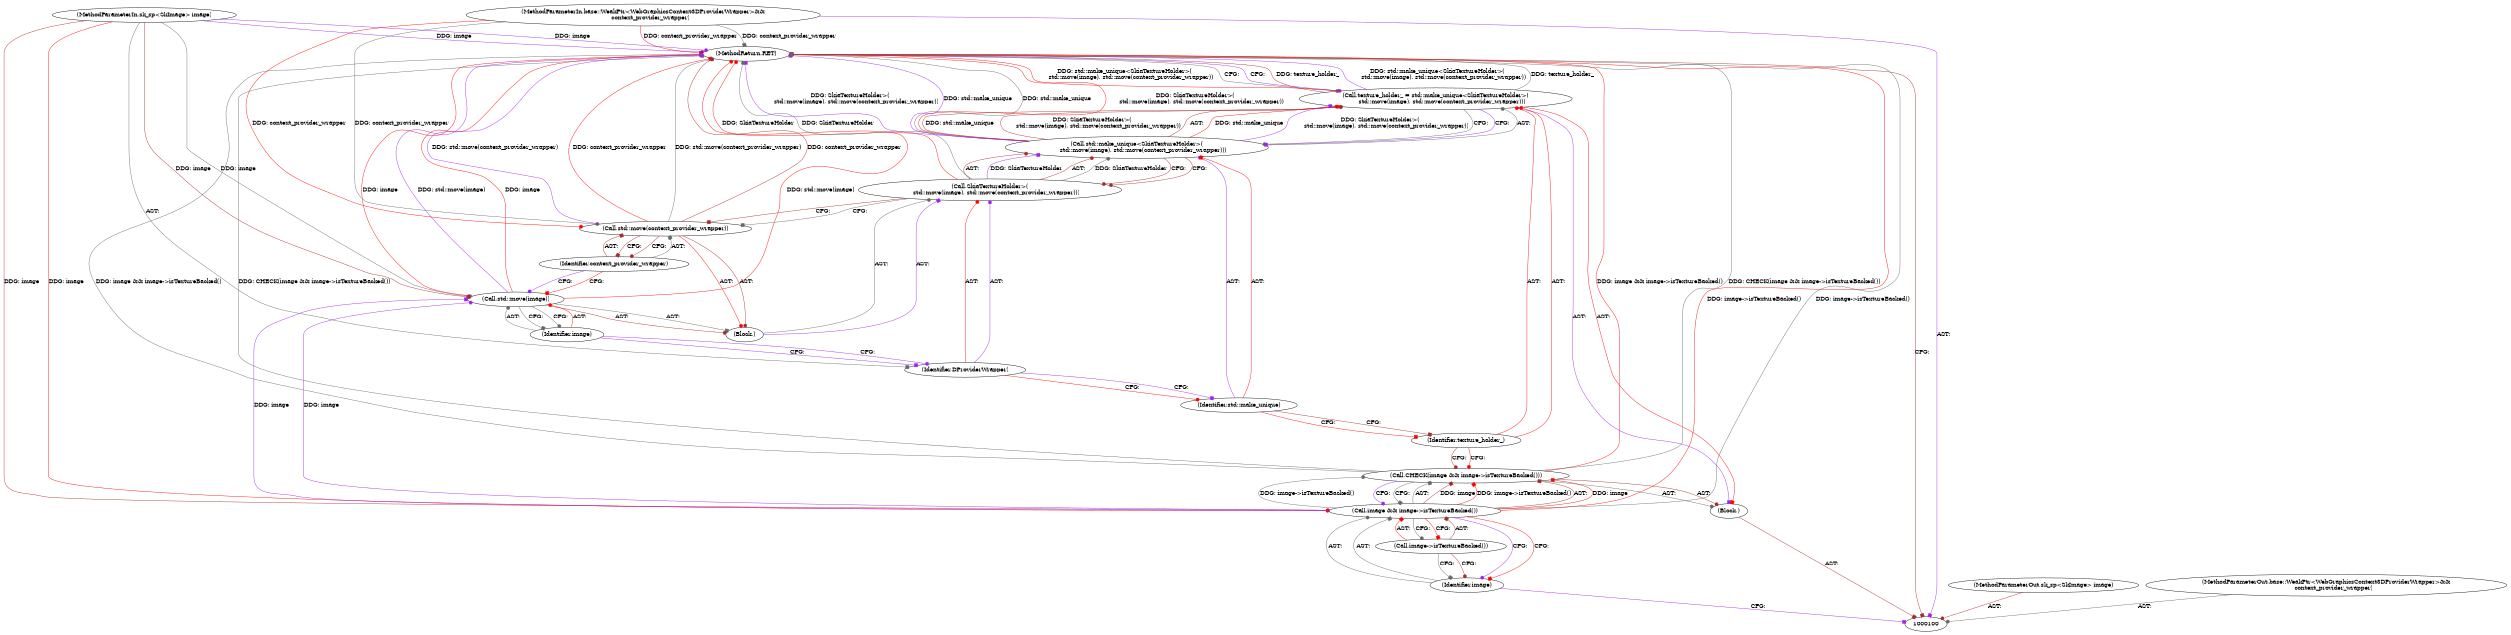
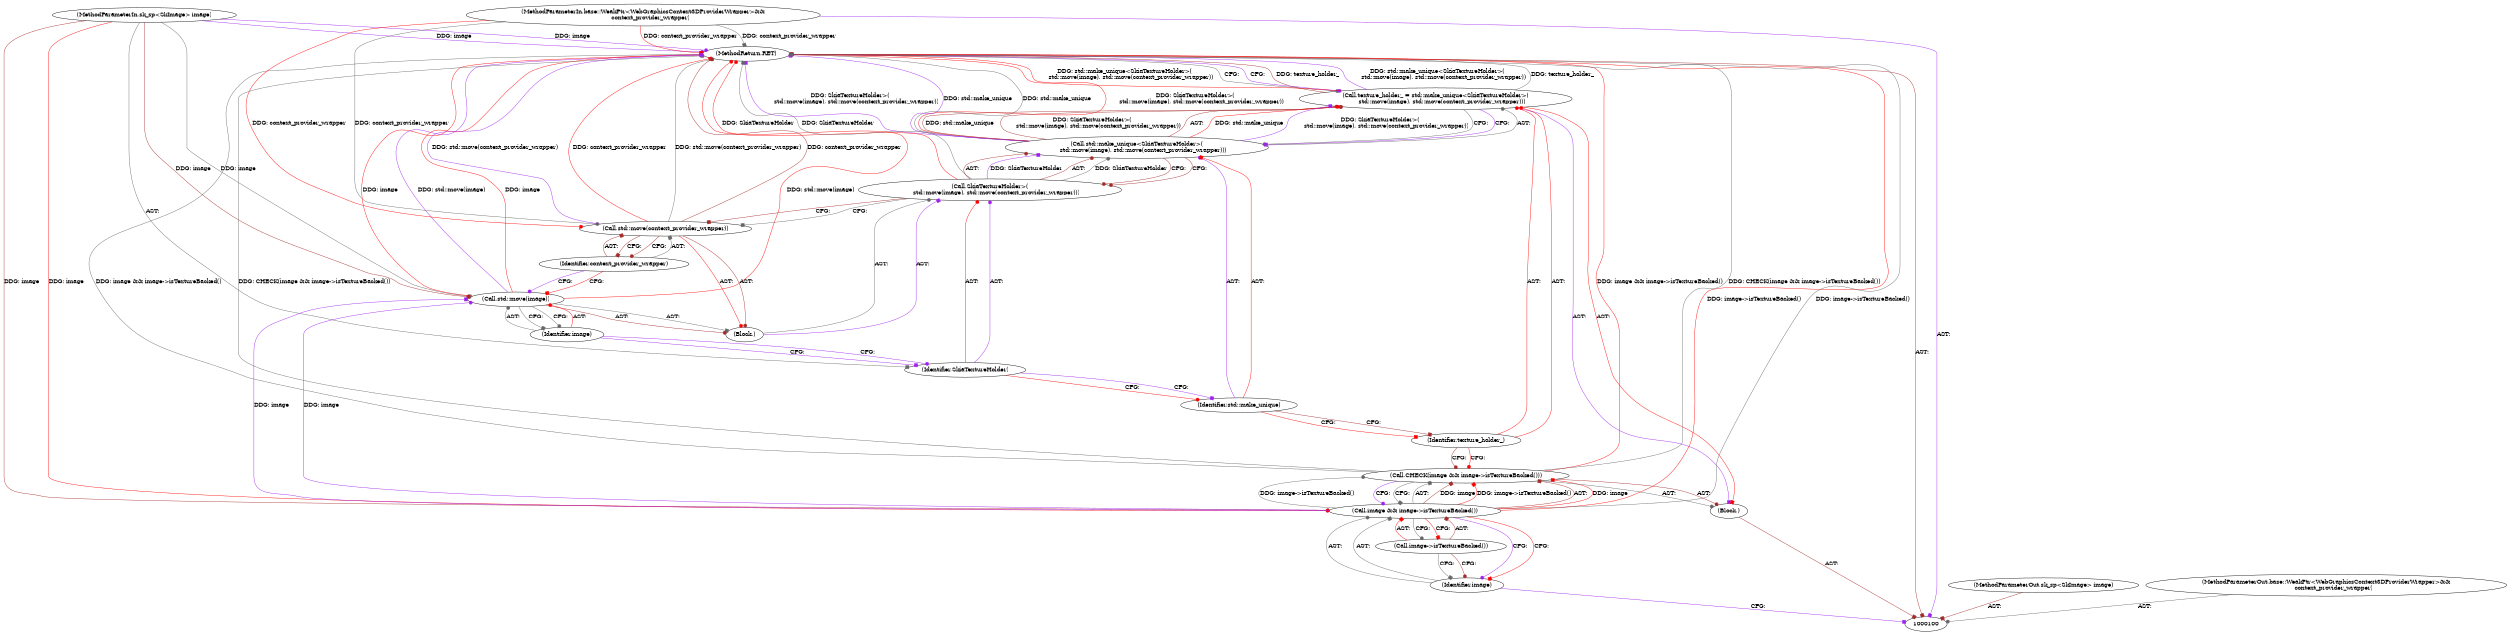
  digraph {
    edge [arrowhead=dot color=gray40]
    n1 [label="(MethodReturn,RET)"]
    n2 [label="(Call,texture_holder_ = std::make_unique<SkiaTextureHolder>(\n       std::move(image), std::move(context_provider_wrapper)))"]
    1000100
    n4 [label="(Block,)"]
    n5 [label="(Call,std::make_unique<SkiaTextureHolder>(\n       std::move(image), std::move(context_provider_wrapper)))"]
    n6 [label="(MethodParameterIn,sk_sp<SkImage> image)"]
    n7 [label="(Call,image && image->isTextureBacked())"]
    n8 [label="(Call,std::move(image))"]
-   n9 [label="(Identifier,DProviderWrapper)"]
+   n9 [label="(Identifier,SkiaTextureHolder)"]
    n10 [label="(Call,image->isTextureBacked())"]
    n11 [label="(Identifier,image)"]
    n12 [label="(Call,CHECK(image && image->isTextureBacked()))"]
    n13 [label="(Identifier,image)"]
    n14 [label="(Block,)"]
    n15 [label="(MethodParameterOut,sk_sp<SkImage> image)"]
    n16 [label="(MethodParameterIn,base::WeakPtr<WebGraphicsContext3DProviderWrapper>&&\n        context_provider_wrapper)"]
    n17 [label="(Call,std::move(context_provider_wrapper))"]
    n18 [label="(Identifier,context_provider_wrapper)"]
    n19 [label="(MethodParameterOut,base::WeakPtr<WebGraphicsContext3DProviderWrapper>&&\n        context_provider_wrapper)"]
    n20 [label="(Call,SkiaTextureHolder>(\n       std::move(image), std::move(context_provider_wrapper)))"]
    n21 [label="(Identifier,std::make_unique)"]
    n22 [label="(Identifier,texture_holder_)"]
    n1 -> n2 [label="CFG: "]
    n1 -> n2 [color=purple label="CFG: "]
-   n1 -> 1000100 [arrowhead=box color=brown label="CFG: "]
+   n1 -> 1000100 [arrowhead=box color=brown label="AST: "]
    n2 -> n1 [color=brown label="DDG: texture_holder_"]
    n2 -> n1 [color=purple label="DDG: std::make_unique<SkiaTextureHolder>(\n       std::move(image), std::move(context_provider_wrapper))"]
    n2 -> n1 [arrowhead=box label="DDG: texture_holder_"]
    n2 -> n1 [arrowhead=box color=red label="DDG: std::make_unique<SkiaTextureHolder>(\n       std::move(image), std::move(context_provider_wrapper))"]
    n2 -> n4 [arrowhead=box color=purple label="AST: "]
    n2 -> n4 [arrowhead=box color=red label="AST: "]
    n2 -> n5 [label="CFG: "]
    n2 -> n5 [arrowhead=box color=purple label="CFG: "]
    n4 -> 1000100 [arrowhead=box color=brown label="AST: "]
    n5 -> n1 [color=red label="DDG: SkiaTextureHolder>(\n       std::move(image), std::move(context_provider_wrapper))"]
    n5 -> n1 [label="DDG: std::make_unique"]
    n5 -> n1 [arrowhead=box color=purple label="DDG: SkiaTextureHolder>(\n       std::move(image), std::move(context_provider_wrapper))"]
    n5 -> n1 [arrowhead=box color=purple label="DDG: std::make_unique"]
    n5 -> n2 [label="AST: "]
    n5 -> n2 [color=brown label="DDG: std::make_unique"]
    n5 -> n2 [color=brown label="DDG: SkiaTextureHolder>(\n       std::move(image), std::move(context_provider_wrapper))"]
    n5 -> n2 [color=brown label="AST: "]
    n5 -> n2 [color=red label="DDG: std::make_unique"]
    n5 -> n2 [arrowhead=box color=purple label="DDG: SkiaTextureHolder>(\n       std::move(image), std::move(context_provider_wrapper))"]
    n5 -> n20 [color=brown label="CFG: "]
    n5 -> n20 [color=brown label="CFG: "]
    n6 -> n1 [color=purple label="DDG: image"]
    n6 -> n1 [color=purple label="DDG: image"]
    n6 -> n7 [color=brown label="DDG: image"]
    n6 -> n7 [color=red label="DDG: image"]
    n6 -> n8 [arrowhead=box label="DDG: image"]
    n6 -> n8 [arrowhead=box color=brown label="DDG: image"]
    n6 -> n9 [arrowhead=box label="AST: "]
    n7 -> n1 [color=red label="DDG: image->isTextureBacked()"]
    n7 -> n1 [label="DDG: image->isTextureBacked()"]
    n7 -> n8 [arrowhead=box color=purple label="DDG: image"]
    n7 -> n8 [color=purple label="DDG: image"]
    n7 -> n10 [label="CFG: "]
    n7 -> n10 [arrowhead=box color=red label="CFG: "]
    n7 -> n11 [color=purple label="CFG: "]
    n7 -> n11 [arrowhead=box color=red label="CFG: "]
    n7 -> n12 [arrowhead=box label="AST: "]
    n7 -> n12 [arrowhead=box color=brown label="DDG: image"]
    n7 -> n12 [arrowhead=box color=red label="DDG: image->isTextureBacked()"]
    n7 -> n12 [arrowhead=box color=brown label="AST: "]
    n7 -> n12 [arrowhead=box color=red label="DDG: image"]
    n7 -> n12 [label="DDG: image->isTextureBacked()"]
    n8 -> n1 [color=red label="DDG: std::move(image)"]
    n8 -> n1 [color=red label="DDG: image"]
    n8 -> n1 [color=purple label="DDG: std::move(image)"]
    n8 -> n1 [color=red label="DDG: image"]
    n8 -> n13 [arrowhead=box label="CFG: "]
    n8 -> n13 [label="CFG: "]
    n8 -> n14 [arrowhead=box label="AST: "]
    n8 -> n14 [color=brown label="AST: "]
    n9 -> n20 [color=red label="AST: "]
    n9 -> n20 [color=purple label="AST: "]
    n9 -> n21 [color=red label="CFG: "]
    n9 -> n21 [arrowhead=box color=purple label="CFG: "]
    n10 -> n7 [arrowhead=box color=brown label="AST: "]
    n10 -> n7 [arrowhead=box color=red label="AST: "]
    n10 -> n11 [color=brown label="CFG: "]
    n10 -> n11 [arrowhead=box label="CFG: "]
    n11 -> 1000100 [arrowhead=box color=purple label="CFG: "]
    n11 -> n7 [label="AST: "]
    n11 -> n7 [arrowhead=box label="AST: "]
    n12 -> n1 [arrowhead=box label="DDG: CHECK(image && image->isTextureBacked())"]
    n12 -> n1 [color=red label="DDG: image && image->isTextureBacked()"]
    n12 -> n1 [arrowhead=box label="DDG: CHECK(image && image->isTextureBacked())"]
    n12 -> n1 [arrowhead=box label="DDG: image && image->isTextureBacked()"]
    n12 -> n4 [label="AST: "]
    n12 -> n4 [color=brown label="AST: "]
    n12 -> n7 [arrowhead=box label="CFG: "]
    n12 -> n7 [color=purple label="CFG: "]
    n13 -> n8 [color=red label="AST: "]
    n13 -> n8 [label="AST: "]
    n13 -> n9 [arrowhead=box color=purple label="CFG: "]
    n13 -> n9 [color=purple label="CFG: "]
    n14 -> n20 [arrowhead=box color=purple label="AST: "]
    n14 -> n20 [label="AST: "]
-   n15 -> 1000100 [color=brown label="AST: "]
+   n15 -> 1000100 [arrowhead=box color=brown label="AST: "]
    n16 -> n1 [arrowhead=box color=red label="DDG: context_provider_wrapper"]
    n16 -> n1 [arrowhead=box label="DDG: context_provider_wrapper"]
    n16 -> 1000100 [arrowhead=box color=purple label="AST: "]
    n16 -> n17 [color=red label="DDG: context_provider_wrapper"]
    n16 -> n17 [label="DDG: context_provider_wrapper"]
    n17 -> n1 [arrowhead=box color=purple label="DDG: std::move(context_provider_wrapper)"]
    n17 -> n1 [arrowhead=box color=red label="DDG: context_provider_wrapper"]
    n17 -> n1 [label="DDG: std::move(context_provider_wrapper)"]
    n17 -> n1 [color=brown label="DDG: context_provider_wrapper"]
    n17 -> n14 [color=red label="AST: "]
    n17 -> n14 [color=brown label="AST: "]
    n17 -> n18 [arrowhead=box color=brown label="CFG: "]
    n17 -> n18 [color=brown label="CFG: "]
    n18 -> n8 [arrowhead=box color=red label="CFG: "]
    n18 -> n8 [color=purple label="CFG: "]
    n18 -> n17 [arrowhead=box label="AST: "]
    n18 -> n17 [arrowhead=box color=brown label="AST: "]
    n19 -> 1000100 [label="AST: "]
    n20 -> n1 [color=red label="DDG: SkiaTextureHolder"]
    n20 -> n1 [arrowhead=box label="DDG: SkiaTextureHolder"]
    n20 -> n5 [color=brown label="AST: "]
    n20 -> n5 [arrowhead=box color=purple label="DDG: SkiaTextureHolder"]
    n20 -> n5 [color=brown label="AST: "]
    n20 -> n5 [label="DDG: SkiaTextureHolder"]
    n20 -> n17 [arrowhead=box color=brown label="CFG: "]
    n20 -> n17 [arrowhead=box label="CFG: "]
    n21 -> n5 [color=purple label="AST: "]
    n21 -> n5 [arrowhead=box color=red label="AST: "]
    n21 -> n22 [arrowhead=box color=brown label="CFG: "]
    n21 -> n22 [arrowhead=box color=red label="CFG: "]
    n22 -> n2 [color=red label="AST: "]
    n22 -> n2 [color=red label="AST: "]
    n22 -> n12 [color=red label="CFG: "]
    n22 -> n12 [color=brown label="CFG: "]
  }
